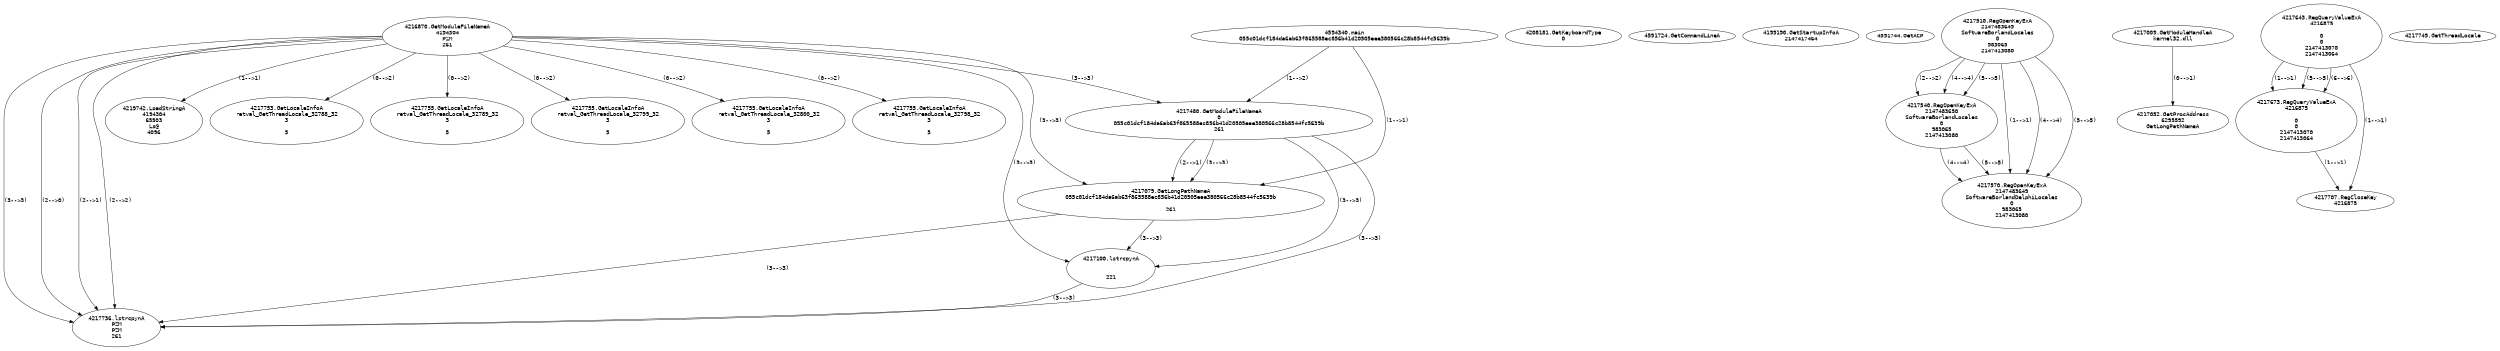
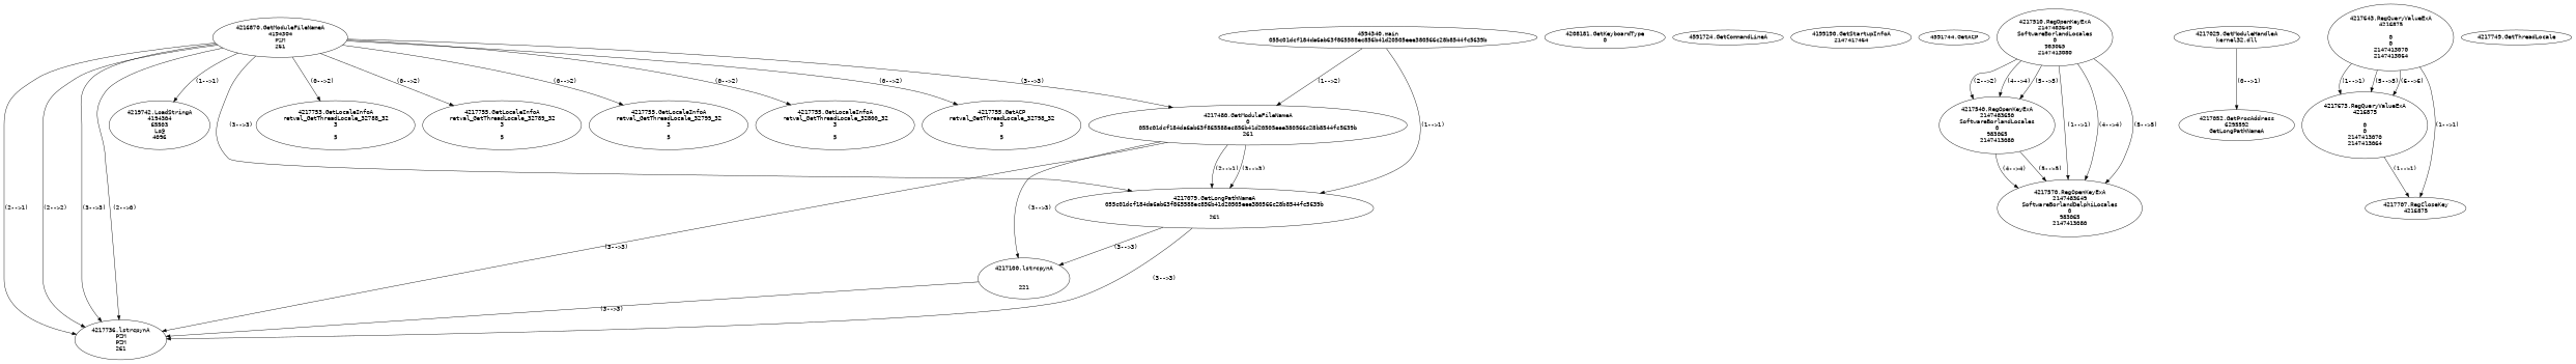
  digraph {
    fontname="DejaVu Sans Mono"
    node [fontname="DejaVu Sans Mono"]
    edge [fontname="DejaVu Sans Mono"]
    n1 [label="4594340.main\n055c01dcf184da6ab63f865588ec856b41d20505eee380566c28b8544fc5639b"]
    n2 [label="4217480.GetModuleFileNameA\n0\n055c01dcf184da6ab63f865588ec856b41d20505eee380566c28b8544fc5639b\n261"]
    n3 [label="4217079.GetLongPathNameA\n055c01dcf184da6ab63f865588ec856b41d20505eee380566c28b8544fc5639b\n\n261"]
    n4 [label="4217100.lstrcpynA\n\n\n221"]
    n5 [label="4217736.lstrcpynA\nPZM\nPZM\n261"]
    n6 [label="4216870.GetModuleFileNameA\n4194304\nPZM\n261"]
    n7 [label="4219742.LoadStringA\n4194304\n65503\nLs@\n4096"]
    n8 [label="4217753.GetLocaleInfoA\nretval_GetThreadLocale_32788_32\n3\n\n5"]
    n9 [label="4217755.GetLocaleInfoA\nretval_GetThreadLocale_32789_32\n3\n\n5"]
    n10 [label="4217755.GetLocaleInfoA\nretval_GetThreadLocale_32799_32\n3\n\n5"]
    n11 [label="4217755.GetLocaleInfoA\nretval_GetThreadLocale_32800_32\n3\n\n5"]
-   n12 [label="4217755.GetLocaleInfoA\nretval_GetThreadLocale_32798_32\n3\n\n5"]
+   n12 [label="4217755.GetACP\nretval_GetThreadLocale_32798_32\n3\n\n5"]
    n13 [label="4208181.GetKeyboardType\n0"]
    n14 [label="4591724.GetCommandLineA\n"]
    n15 [label="4199190.GetStartupInfoA\n2147417464"]
    n16 [label="4591744.GetACP\n"]
    n17 [label="4217510.RegOpenKeyExA\n2147483649\nSoftware\Borland\Locales\n0\n983065\n2147413080"]
    n18 [label="4217540.RegOpenKeyExA\n2147483650\nSoftware\Borland\Locales\n0\n983065\n2147413080"]
    n19 [label="4217570.RegOpenKeyExA\n2147483649\nSoftware\Borland\Delphi\Locales\n0\n983065\n2147413080"]
-   n20 [label="4217009.GetModuleHandleA\nkernel32.dll"]
+   n20 [label="4217029.GetModuleHandleA\nkernel32.dll"]
    n21 [label="4217052.GetProcAddress\n6295592\nGetLongPathNameA"]
    n22 [label="4217643.RegQueryValueExA\n4216875\n\n0\n0\n2147413070\n2147413064"]
    n23 [label="4217673.RegQueryValueExA\n4216875\n\n0\n0\n2147413070\n2147413064"]
    n24 [label="4217707.RegCloseKey\n4216875"]
    n25 [label="4217749.GetThreadLocale\n"]
    n1 -> n2 [label="(1-->2)"]
    n1 -> n3 [label="(1-->1)"]
    n2 -> n3 [label="(2-->1)"]
    n2 -> n3 [label="(3-->3)"]
    n2 -> n4 [label="(3-->3)"]
    n2 -> n5 [label="(3-->3)"]
    n3 -> n4 [label="(3-->3)"]
    n3 -> n5 [label="(3-->3)"]
    n4 -> n5 [label="(3-->3)"]
    n6 -> n2 [label="(3-->3)"]
    n6 -> n3 [label="(3-->3)"]
-   n6 -> n4 [label="(3-->3)"]
    n6 -> n5 [label="(2-->1)"]
    n6 -> n5 [label="(2-->2)"]
    n6 -> n5 [label="(3-->3)"]
    n6 -> n5 [label="(2-->0)"]
    n6 -> n7 [label="(1-->1)"]
    n6 -> n8 [label="(0-->2)"]
    n6 -> n9 [label="(0-->2)"]
    n6 -> n10 [label="(0-->2)"]
    n6 -> n11 [label="(0-->2)"]
    n6 -> n12 [label="(0-->2)"]
    n17 -> n18 [label="(2-->2)"]
    n17 -> n18 [label="(4-->4)"]
    n17 -> n18 [label="(5-->5)"]
    n17 -> n19 [label="(1-->1)"]
    n17 -> n19 [label="(4-->4)"]
    n17 -> n19 [label="(5-->5)"]
    n18 -> n19 [label="(4-->4)"]
    n18 -> n19 [label="(5-->5)"]
    n20 -> n21 [label="(0-->1)"]
    n22 -> n23 [label="(1-->1)"]
    n22 -> n23 [label="(5-->5)"]
    n22 -> n23 [label="(6-->6)"]
    n22 -> n24 [label="(1-->1)"]
    n23 -> n24 [label="(1-->1)"]
  }
